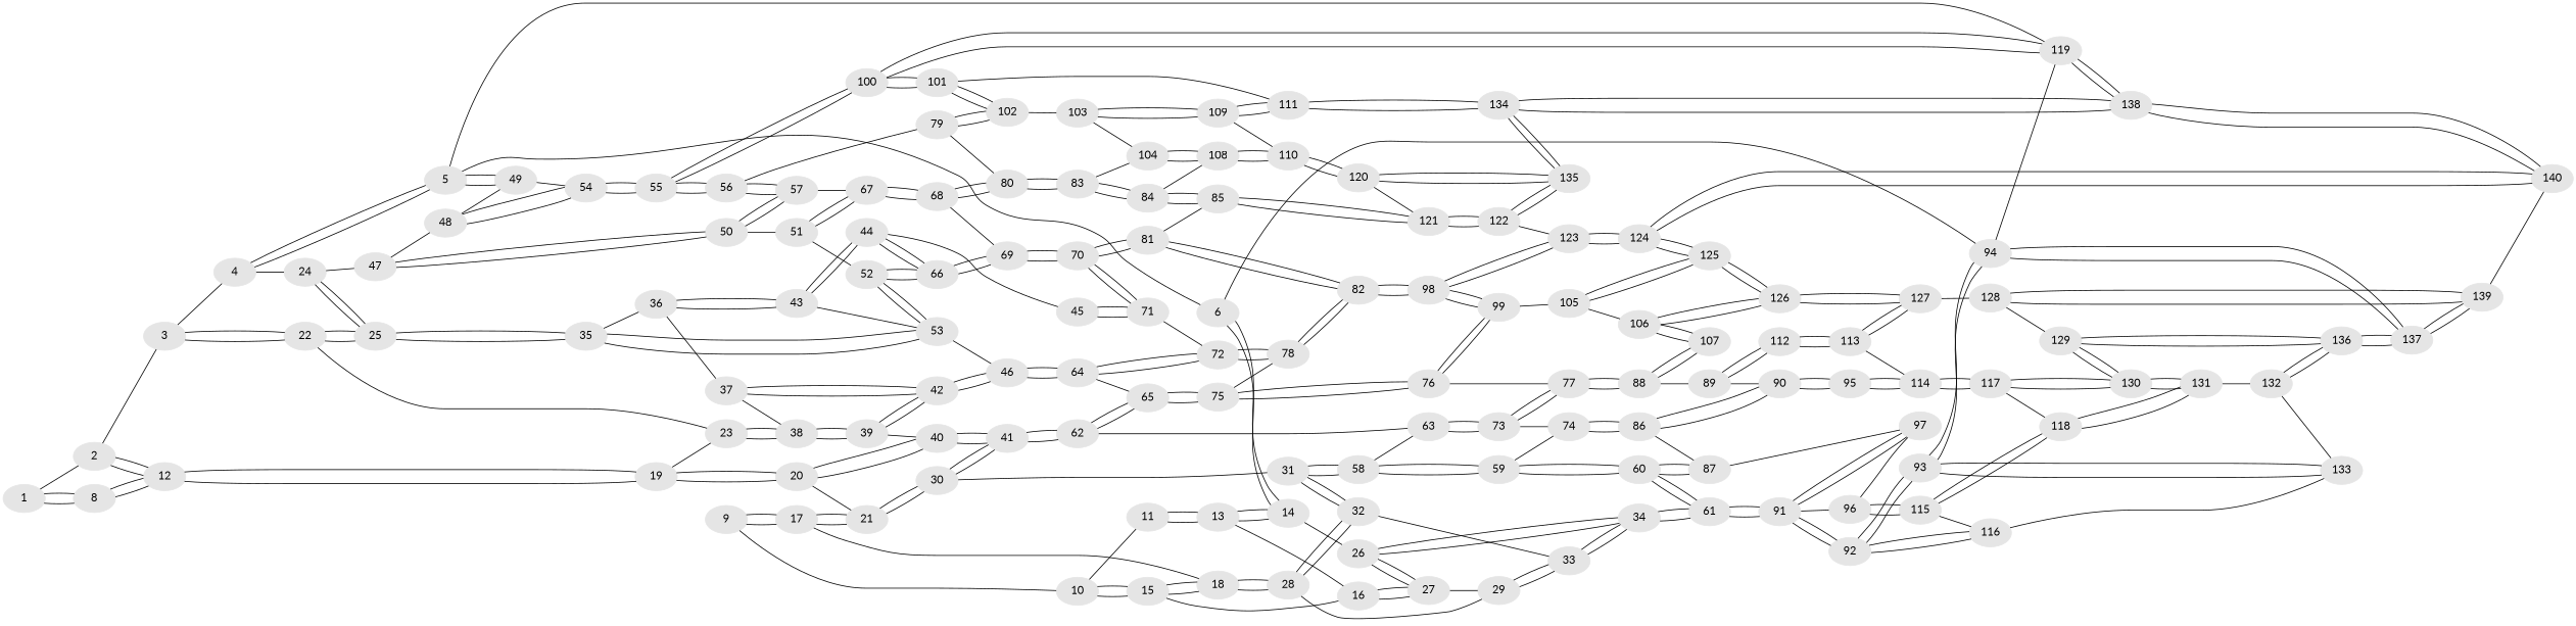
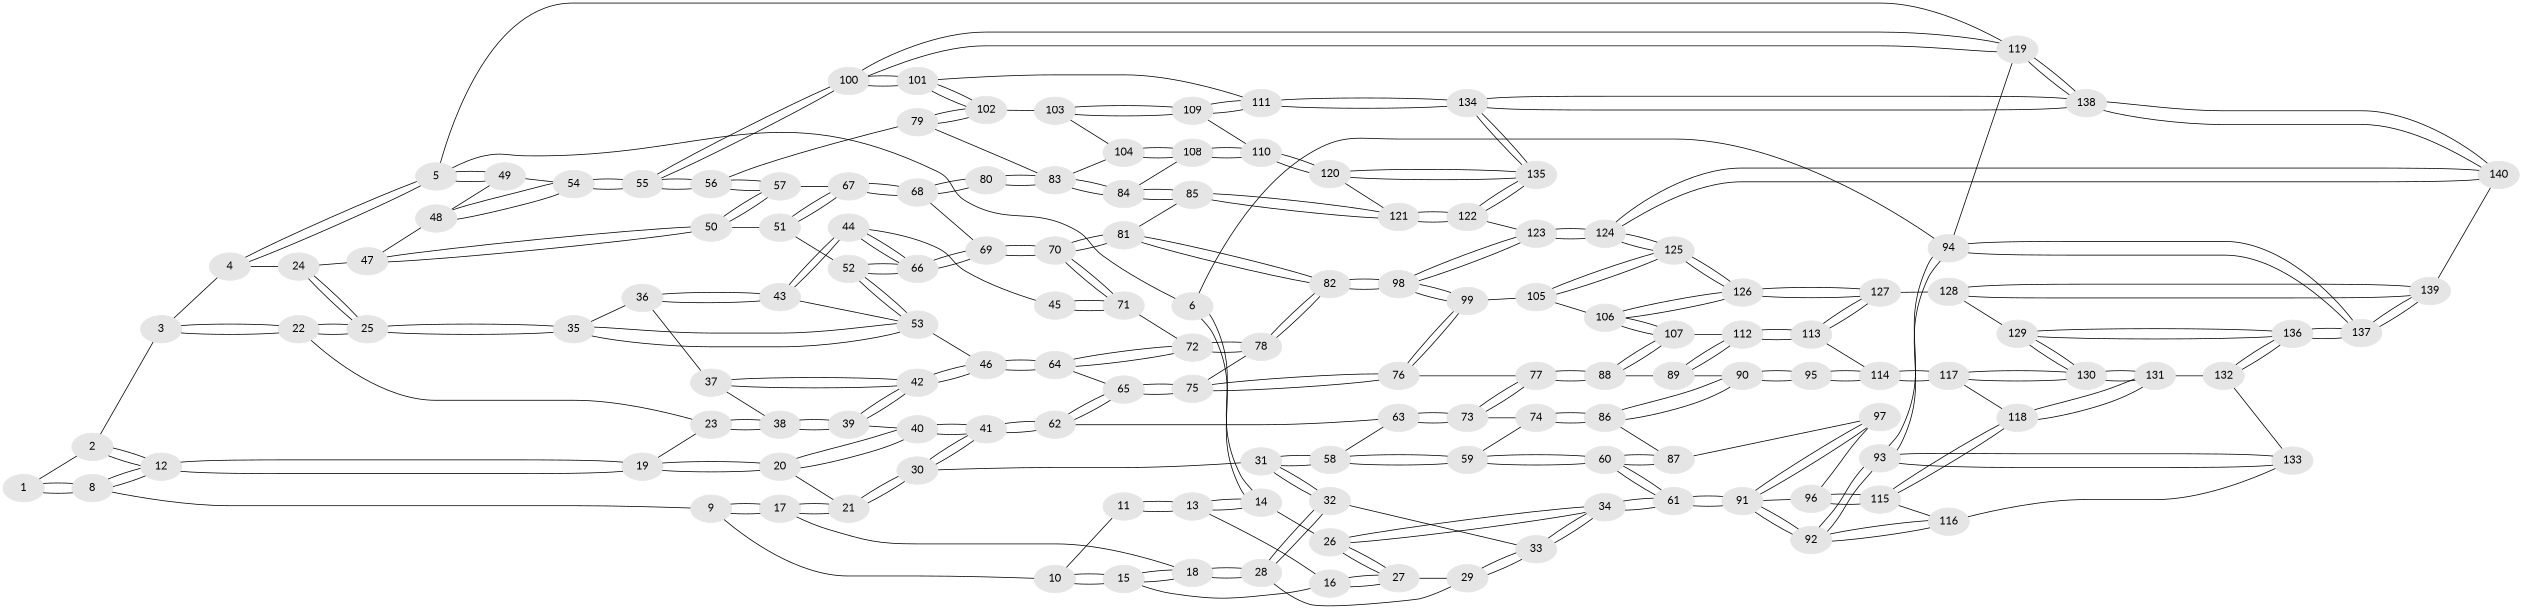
  graph {
    fontname=Lato
    rankdir=LR
    node [color=gray90 fontname=Lato style=filled]
    edge [fontname=Lato]
    1
    2
    8
    3
    12
    9
    4
    22
    19
    5
    24
    23
    25
    6
    49
    119
    47
    14
    94
    54
    138
    26
    137
    11
    13
    10
    17
    15
    18
    21
    16
    20
    27
    34
    28
    29
    30
    32
    40
    38
    41
    31
    35
    39
    48
    50
    36
    53
    61
    33
    58
    62
    59
    63
    91
    37
    43
    46
    42
    44
    65
    64
    45
    66
    71
    69
    72
    51
    57
    55
    52
    67
    68
    56
    100
    79
    101
    80
    102
    60
    74
    73
    87
    86
    97
    92
    96
    75
    77
    78
    76
    70
    83
    81
    82
    85
    88
    90
    99
    105
    89
    107
    98
    103
    84
    104
    121
    123
    108
    110
    122
    95
    112
    113
    114
    93
    116
    133
    139
    115
    117
    118
    124
    106
    125
    111
    134
    109
    126
    127
    120
    135
    128
    130
    131
    132
    140
    129
    136
    1 -- 2
    1 -- 8
    1 -- 8
    2 -- 3
    2 -- 12
    2 -- 12
    8 -- 12
    8 -- 12
+   8 -- 9
    3 -- 4
    3 -- 22
    3 -- 22
    12 -- 19
    12 -- 19
    9 -- 10
    9 -- 17
    9 -- 17
    4 -- 5
    4 -- 5
    4 -- 24
    22 -- 23
    22 -- 25
    22 -- 25
    19 -- 23
    19 -- 20
    19 -- 20
    5 -- 6
    5 -- 49
    5 -- 49
    5 -- 119
    24 -- 25
    24 -- 25
    24 -- 47
    23 -- 38
    23 -- 38
    25 -- 35
    25 -- 35
    6 -- 14
    6 -- 14
    6 -- 94
    49 -- 54
    119 -- 138
    119 -- 138
    47 -- 48
    47 -- 50
    47 -- 50
    14 -- 26
    94 -- 119
    94 -- 137
    94 -- 137
    54 -- 55
    54 -- 55
    138 -- 140
    138 -- 140
    26 -- 27
    26 -- 27
    26 -- 34
    26 -- 34
    137 -- 139
    137 -- 139
    11 -- 13
    11 -- 13
    13 -- 14
    13 -- 14
    13 -- 16
    10 -- 11
    10 -- 15
    10 -- 15
    17 -- 18
    17 -- 21
    17 -- 21
    15 -- 18
    15 -- 18
    15 -- 16
    18 -- 28
    18 -- 28
    21 -- 30
    21 -- 30
    16 -- 27
    16 -- 27
    20 -- 21
    20 -- 40
    20 -- 40
    27 -- 29
    34 -- 61
    34 -- 61
    28 -- 29
    28 -- 32
    28 -- 32
    29 -- 33
    29 -- 33
    30 -- 41
    30 -- 41
    30 -- 31
    32 -- 33
    40 -- 41
    40 -- 41
    38 -- 39
    38 -- 39
    41 -- 62
    41 -- 62
    31 -- 32
    31 -- 32
    31 -- 58
    31 -- 58
    35 -- 36
    35 -- 53
    35 -- 53
    39 -- 40
    39 -- 42
    39 -- 42
    48 -- 49
    48 -- 54
    48 -- 54
    50 -- 51
    50 -- 57
    50 -- 57
    36 -- 37
    36 -- 43
    36 -- 43
    53 -- 46
    61 -- 91
    61 -- 91
    33 -- 34
    33 -- 34
    58 -- 59
    58 -- 59
    58 -- 63
    62 -- 63
    62 -- 65
    62 -- 65
    59 -- 60
    59 -- 60
    59 -- 74
    63 -- 73
    63 -- 73
    91 -- 97
    91 -- 97
    91 -- 92
    91 -- 92
    91 -- 96
    37 -- 38
    37 -- 42
    37 -- 42
    43 -- 53
    43 -- 44
    43 -- 44
    46 -- 64
    46 -- 64
    42 -- 46
    42 -- 46
    44 -- 45
    44 -- 66
    44 -- 66
    65 -- 75
    65 -- 75
    64 -- 65
    64 -- 72
    64 -- 72
    45 -- 71
    45 -- 71
    66 -- 69
    66 -- 69
    71 -- 72
    69 -- 70
    69 -- 70
    72 -- 78
    72 -- 78
    51 -- 52
    51 -- 67
    51 -- 67
    57 -- 67
    55 -- 56
    55 -- 56
    55 -- 100
    55 -- 100
    52 -- 53
    52 -- 53
    52 -- 66
    52 -- 66
    67 -- 68
    67 -- 68
    68 -- 69
    68 -- 80
    68 -- 80
    56 -- 57
    56 -- 57
    56 -- 79
    100 -- 119
    100 -- 119
    100 -- 101
    100 -- 101
-   79 -- 80
+   79 -- 83
    79 -- 102
    79 -- 102
    101 -- 102
    101 -- 102
    101 -- 111
    80 -- 83
    80 -- 83
    102 -- 103
    60 -- 61
    60 -- 61
    60 -- 87
    60 -- 87
    74 -- 86
    74 -- 86
    73 -- 74
    73 -- 77
    73 -- 77
    87 -- 97
    86 -- 87
    86 -- 90
    86 -- 90
    92 -- 93
    92 -- 93
    92 -- 116
    92 -- 116
    96 -- 97
    96 -- 115
    96 -- 115
    75 -- 78
    75 -- 76
    75 -- 76
    77 -- 88
    77 -- 88
    78 -- 82
    78 -- 82
    76 -- 77
    76 -- 99
    76 -- 99
    70 -- 71
    70 -- 71
    70 -- 81
    70 -- 81
    83 -- 84
    83 -- 84
    83 -- 104
    81 -- 82
    81 -- 82
    81 -- 85
    82 -- 98
    82 -- 98
    85 -- 121
    85 -- 121
    88 -- 89
    88 -- 107
    88 -- 107
    90 -- 95
    90 -- 95
    99 -- 105
    105 -- 106
    105 -- 125
    105 -- 125
    89 -- 90
    89 -- 112
    89 -- 112
+   107 -- 112
    98 -- 99
    98 -- 99
    98 -- 123
    98 -- 123
    103 -- 104
    103 -- 109
    103 -- 109
    84 -- 85
    84 -- 85
    84 -- 108
    104 -- 108
    104 -- 108
    121 -- 122
    121 -- 122
    123 -- 124
    123 -- 124
    108 -- 110
    108 -- 110
    110 -- 120
    110 -- 120
    122 -- 123
    122 -- 135
    122 -- 135
    95 -- 114
    95 -- 114
    112 -- 113
    112 -- 113
    113 -- 114
    113 -- 127
    113 -- 127
    114 -- 117
    114 -- 117
    93 -- 94
    93 -- 94
    93 -- 133
    93 -- 133
    116 -- 133
    139 -- 140
    115 -- 116
    115 -- 118
    115 -- 118
    117 -- 118
    117 -- 130
    117 -- 130
    118 -- 131
    118 -- 131
    124 -- 125
    124 -- 125
    124 -- 140
    124 -- 140
    106 -- 107
    106 -- 107
    106 -- 126
    106 -- 126
    125 -- 126
    125 -- 126
    111 -- 134
    111 -- 134
    134 -- 138
    134 -- 138
    134 -- 135
    134 -- 135
    109 -- 110
    109 -- 111
    109 -- 111
    126 -- 127
    126 -- 127
    127 -- 128
    120 -- 121
    120 -- 135
    120 -- 135
    128 -- 139
    128 -- 139
    128 -- 129
    130 -- 131
    130 -- 131
    131 -- 132
    132 -- 133
    132 -- 136
    132 -- 136
    129 -- 130
    129 -- 130
    129 -- 136
    129 -- 136
    136 -- 137
    136 -- 137
  }
